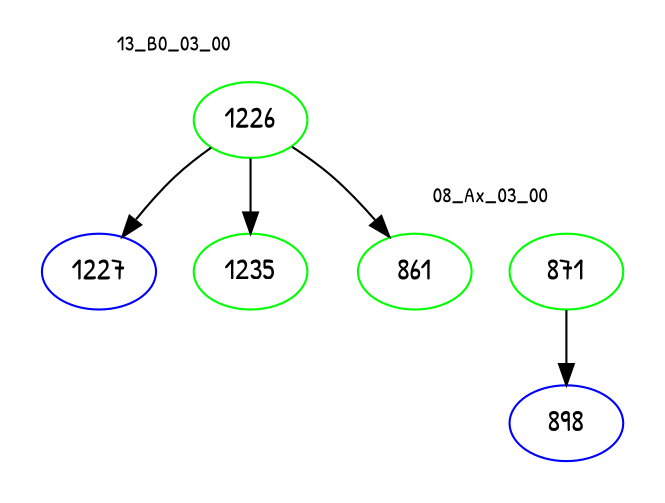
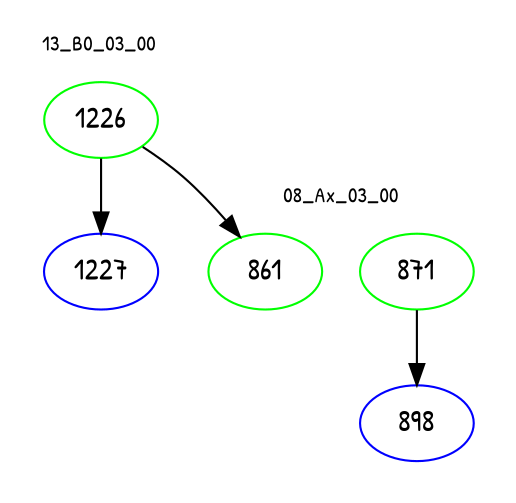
  digraph {
    fontname="Patrick Hand"
    node [color=green fontname="Patrick Hand"]
    edge [color=black fontname="Patrick Hand"]
    n1 [label=871]
    n2 [label=861]
    n3 [color=blue label=898]
    n4 [label=1226]
    n5 [color=blue label=1227]
-   n6 [label=1235]
    subgraph cluster_1 {
      color=white
      fontsize=10
      label="08_Ax_03_00"
      n1
      n2
      n3
    }
    subgraph cluster_2 {
      color=white
      fontsize=10
      label="13_B0_03_00"
      n4
      n5
-     n6
    }
    n1 -> n3
    n4 -> n2
    n4 -> n5
-   n4 -> n6
  }
